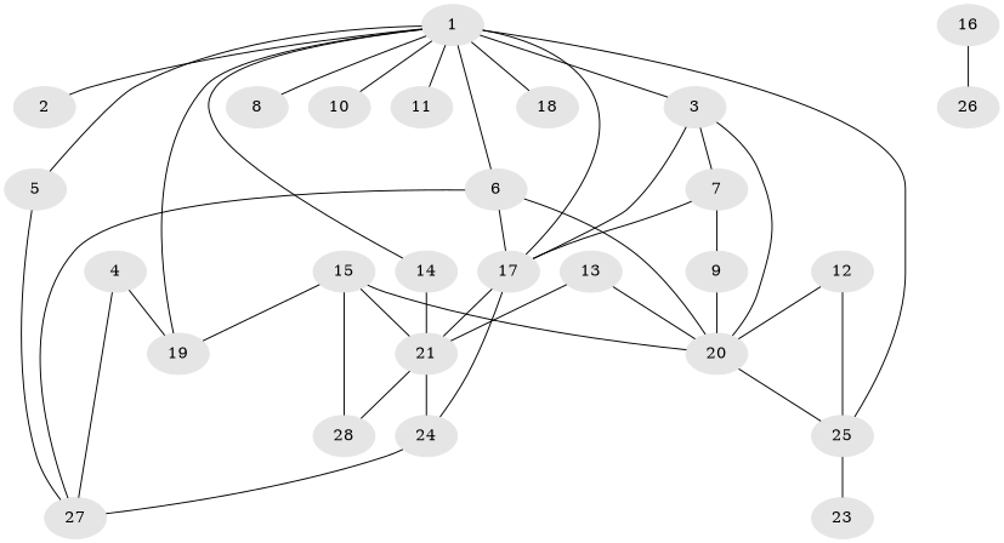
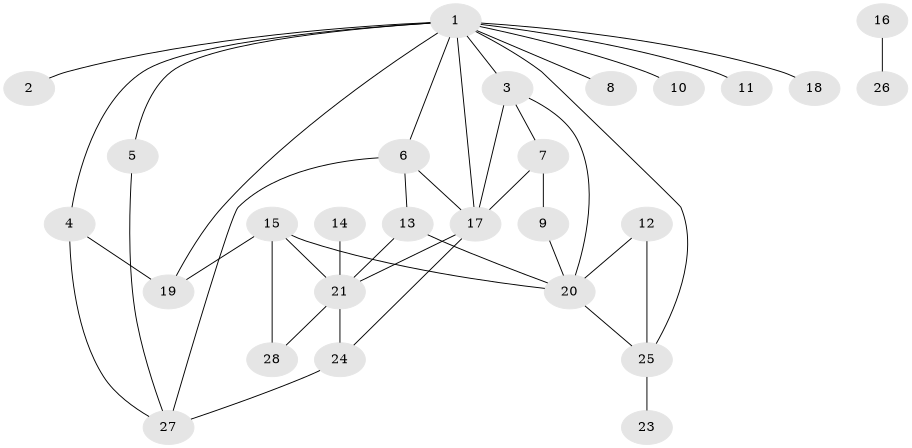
  graph {
    node [color=gray90 style=filled]
    edge [weight=1.0]
    1
    2
    3
    4
    5
    6
    8
    10
    11
    17
    18
    19
    25
    7
    20
    27
    21
    24
    23
    9
    16
    26
    12
    13
    28
    14
    15
    1 -- 2
    1 -- 3
-   1 -- 14
+   1 -- 4
    1 -- 5
    1 -- 6
    1 -- 8
    1 -- 10
    1 -- 11
    1 -- 17 [weight=3.0]
    1 -- 18
    1 -- 19
    1 -- 25
    3 -- 17
    3 -- 7
    3 -- 20
    4 -- 19
    4 -- 27
    5 -- 27
    6 -- 17
-   6 -- 20
+   6 -- 13
    6 -- 27
    17 -- 21 [weight=2.0]
    17 -- 24
    25 -- 23
    7 -- 17
    7 -- 9
    20 -- 25
    21 -- 24
    21 -- 28
    24 -- 27
    9 -- 20
    16 -- 26
    12 -- 25
    12 -- 20
    13 -- 20
    13 -- 21
    14 -- 21 [weight=2.0]
    15 -- 19
    15 -- 20
    15 -- 21 [weight=2.0]
    15 -- 28 [weight=2.0]
  }
